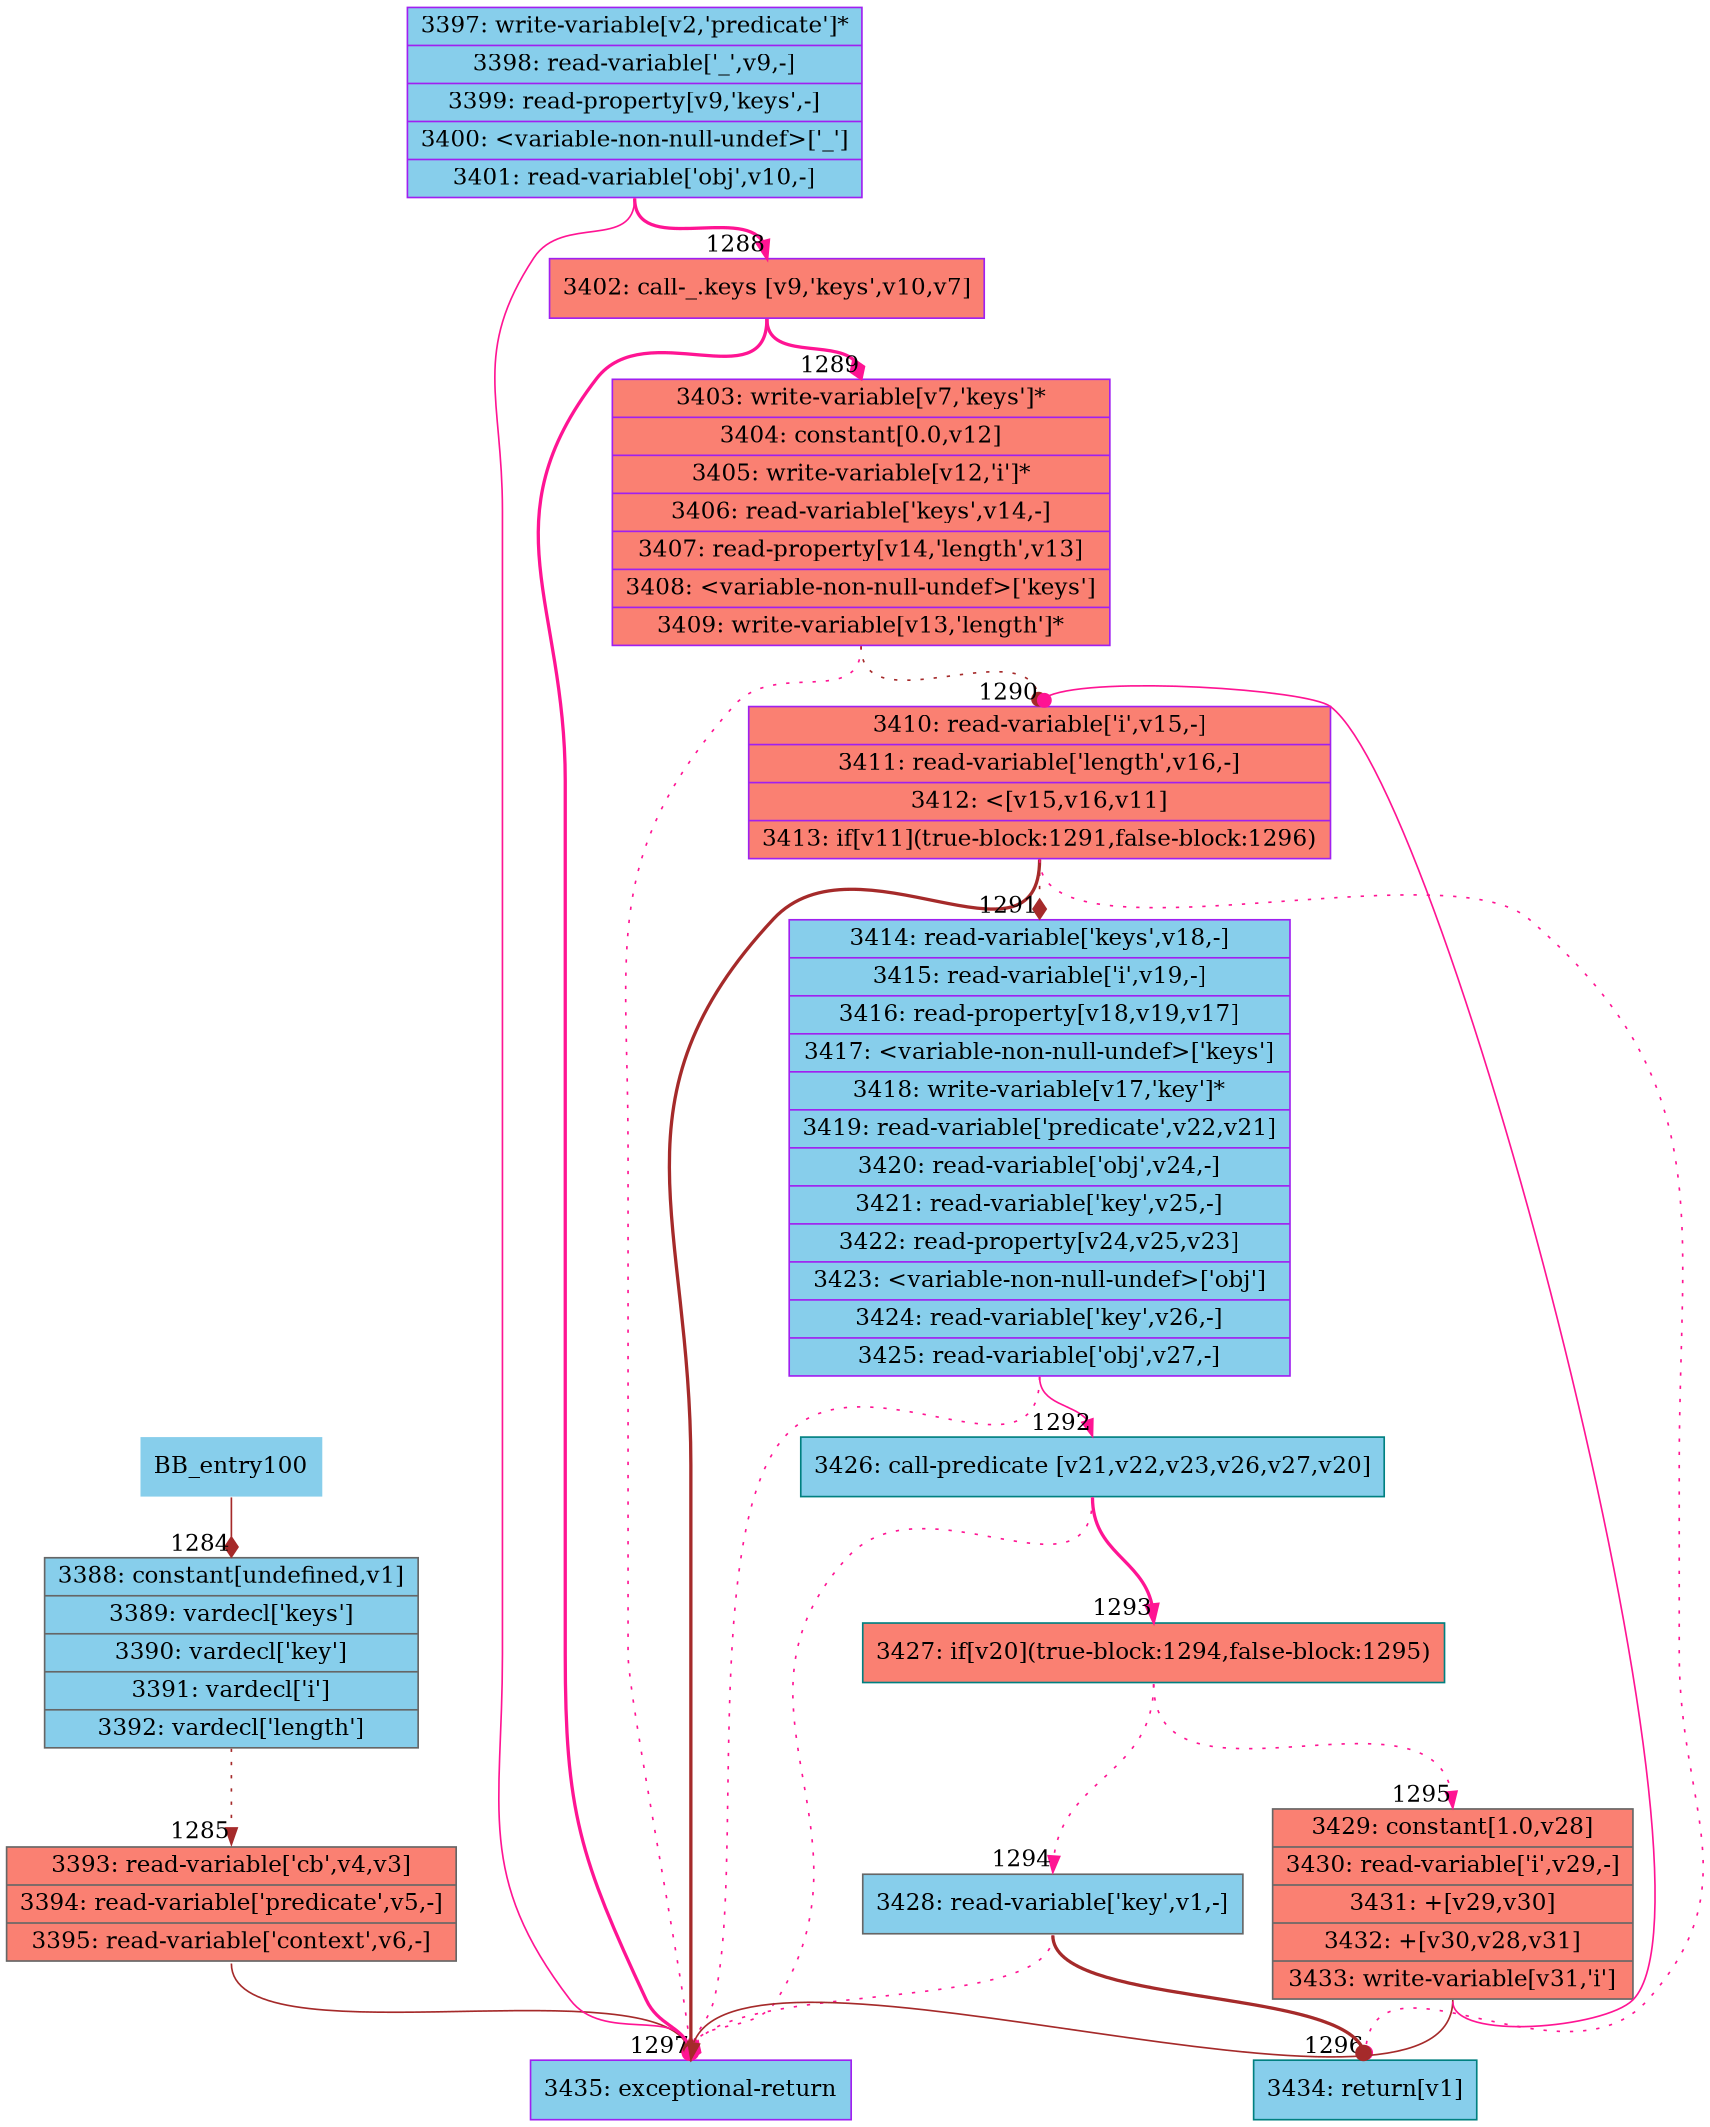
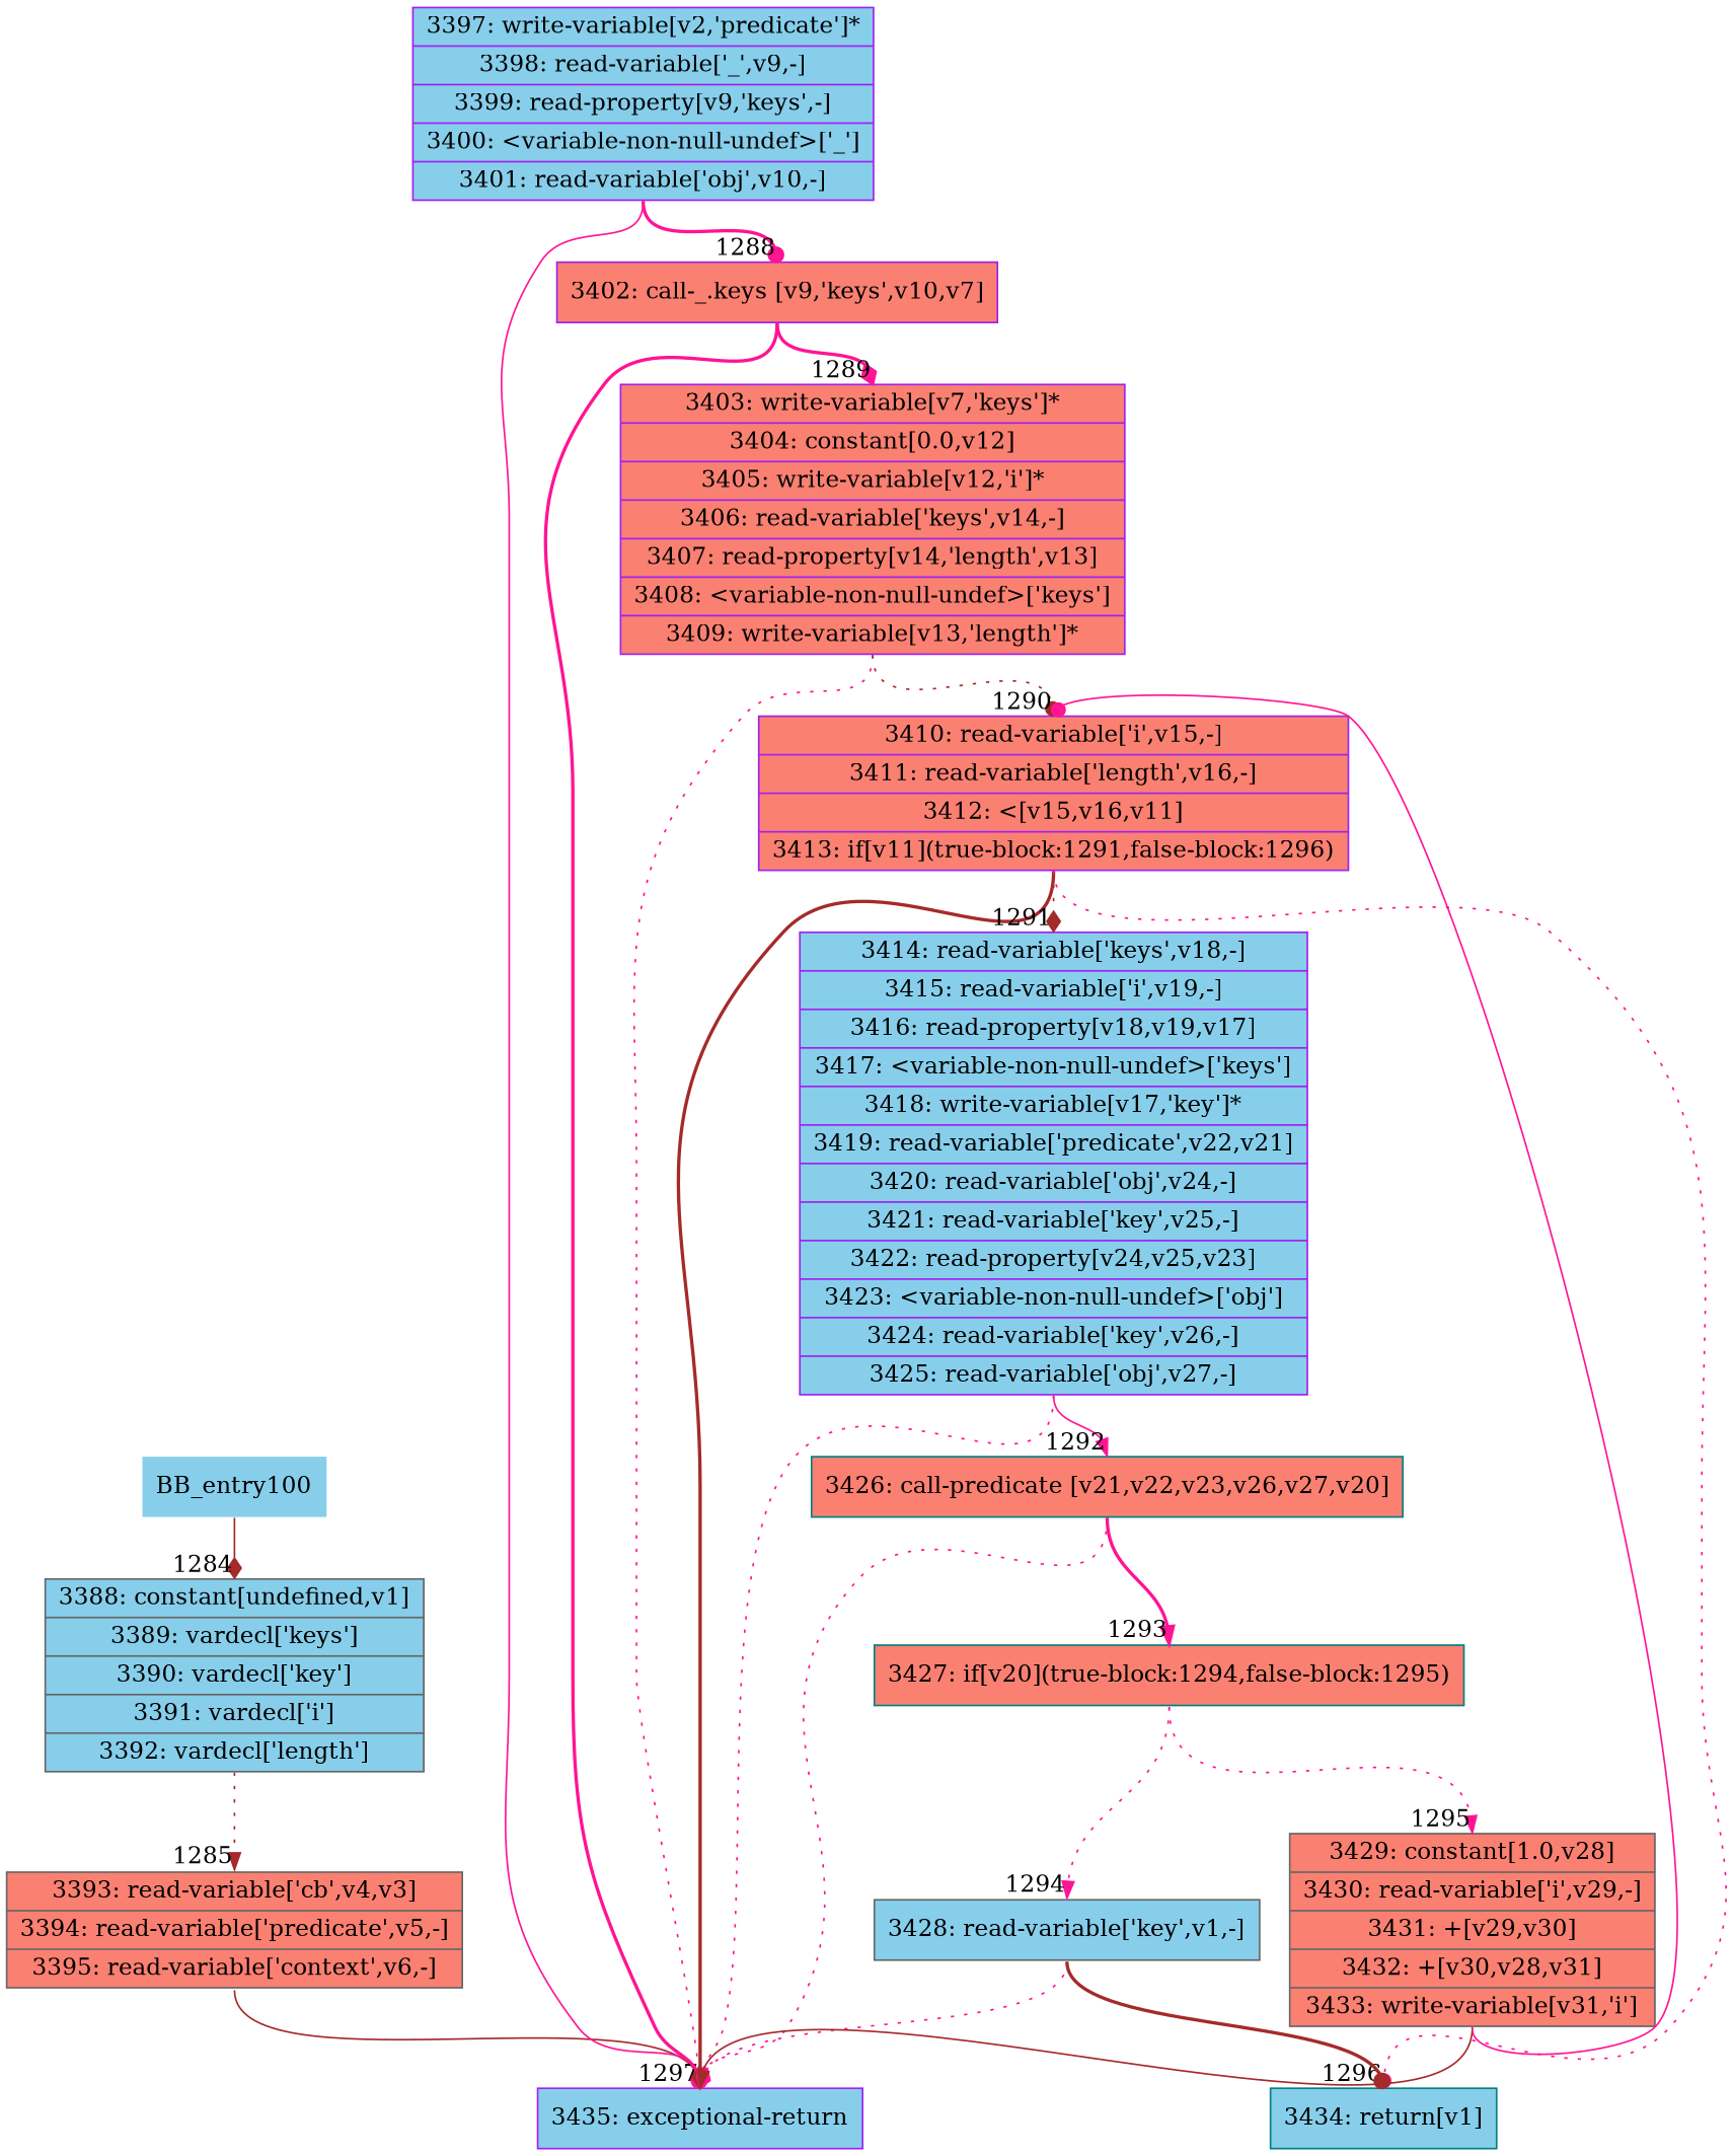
  digraph {
    rankdir=TD
    node [color=purple fillcolor=skyblue shape=record style=filled]
    edge [arrowhead=dot color=deeppink headport=n style=dotted tailport=s]
    n1 [color=gray40 label=BB_entry100 shape=none]
    n2 [color=gray40 label="{3388: constant[undefined,v1]|3389: vardecl['keys']|3390: vardecl['key']|3391: vardecl['i']|3392: vardecl['length']}"]
    n3 [color=gray40 fillcolor=salmon label="{3393: read-variable['cb',v4,v3]|3394: read-variable['predicate',v5,-]|3395: read-variable['context',v6,-]}"]
    n4 [label="{3435: exceptional-return}"]
    n5 [label="{3397: write-variable[v2,'predicate']*|3398: read-variable['_',v9,-]|3399: read-property[v9,'keys',-]|3400: \<variable-non-null-undef\>['_']|3401: read-variable['obj',v10,-]}"]
    n6 [fillcolor=salmon label="{3402: call-_.keys [v9,'keys',v10,v7]}"]
    n7 [fillcolor=salmon label="{3403: write-variable[v7,'keys']*|3404: constant[0.0,v12]|3405: write-variable[v12,'i']*|3406: read-variable['keys',v14,-]|3407: read-property[v14,'length',v13]|3408: \<variable-non-null-undef\>['keys']|3409: write-variable[v13,'length']*}"]
    n8 [fillcolor=salmon label="{3410: read-variable['i',v15,-]|3411: read-variable['length',v16,-]|3412: \<[v15,v16,v11]|3413: if[v11](true-block:1291,false-block:1296)}"]
    n9 [label="{3414: read-variable['keys',v18,-]|3415: read-variable['i',v19,-]|3416: read-property[v18,v19,v17]|3417: \<variable-non-null-undef\>['keys']|3418: write-variable[v17,'key']*|3419: read-variable['predicate',v22,v21]|3420: read-variable['obj',v24,-]|3421: read-variable['key',v25,-]|3422: read-property[v24,v25,v23]|3423: \<variable-non-null-undef\>['obj']|3424: read-variable['key',v26,-]|3425: read-variable['obj',v27,-]}"]
    n10 [color=teal label="{3434: return[v1]}"]
-   n11 [color=teal label="{3426: call-predicate [v21,v22,v23,v26,v27,v20]}"]
+   n11 [color=teal fillcolor=salmon label="{3426: call-predicate [v21,v22,v23,v26,v27,v20]}"]
    n12 [color=teal fillcolor=salmon label="{3427: if[v20](true-block:1294,false-block:1295)}"]
    n13 [color=gray40 label="{3428: read-variable['key',v1,-]}"]
    n14 [color=gray40 fillcolor=salmon label="{3429: constant[1.0,v28]|3430: read-variable['i',v29,-]|3431: +[v29,v30]|3432: +[v30,v28,v31]|3433: write-variable[v31,'i']}"]
    n1 -> n2 [arrowhead=diamond color=brown headlabel="    1284" style=solid]
    n2 -> n3 [arrowhead=normal color=brown headlabel="      1285"]
    n3 -> n4 [arrowhead=diamond color=brown headlabel="      1297" style=solid]
    n5 -> n4 [style=solid]
-   n5 -> n6 [arrowhead=normal headlabel="      1288" style=bold]
+   n5 -> n6 [headlabel="      1288" style=bold]
    n6 -> n4 [style=bold]
    n6 -> n7 [arrowhead=diamond headlabel="      1289" style=bold]
    n7 -> n4
    n7 -> n8 [color=brown headlabel="      1290"]
    n8 -> n4 [arrowhead=diamond color=brown style=bold]
    n8 -> n9 [arrowhead=diamond color=brown headlabel="      1291"]
    n8 -> n10 [headlabel="      1296"]
-   n9 -> n4
+   n9 -> n4 [arrowhead=normal]
    n9 -> n11 [arrowhead=normal headlabel="      1292" style=solid]
    n11 -> n4 [arrowhead=diamond]
    n11 -> n12 [arrowhead=normal headlabel="      1293" style=bold]
    n12 -> n13 [arrowhead=normal headlabel="      1294"]
    n12 -> n14 [arrowhead=normal headlabel="      1295"]
    n13 -> n4 [arrowhead=diamond]
    n13 -> n10 [color=brown style=bold]
    n14 -> n4 [arrowhead=normal color=brown style=solid]
    n14 -> n8 [style=solid]
  }
